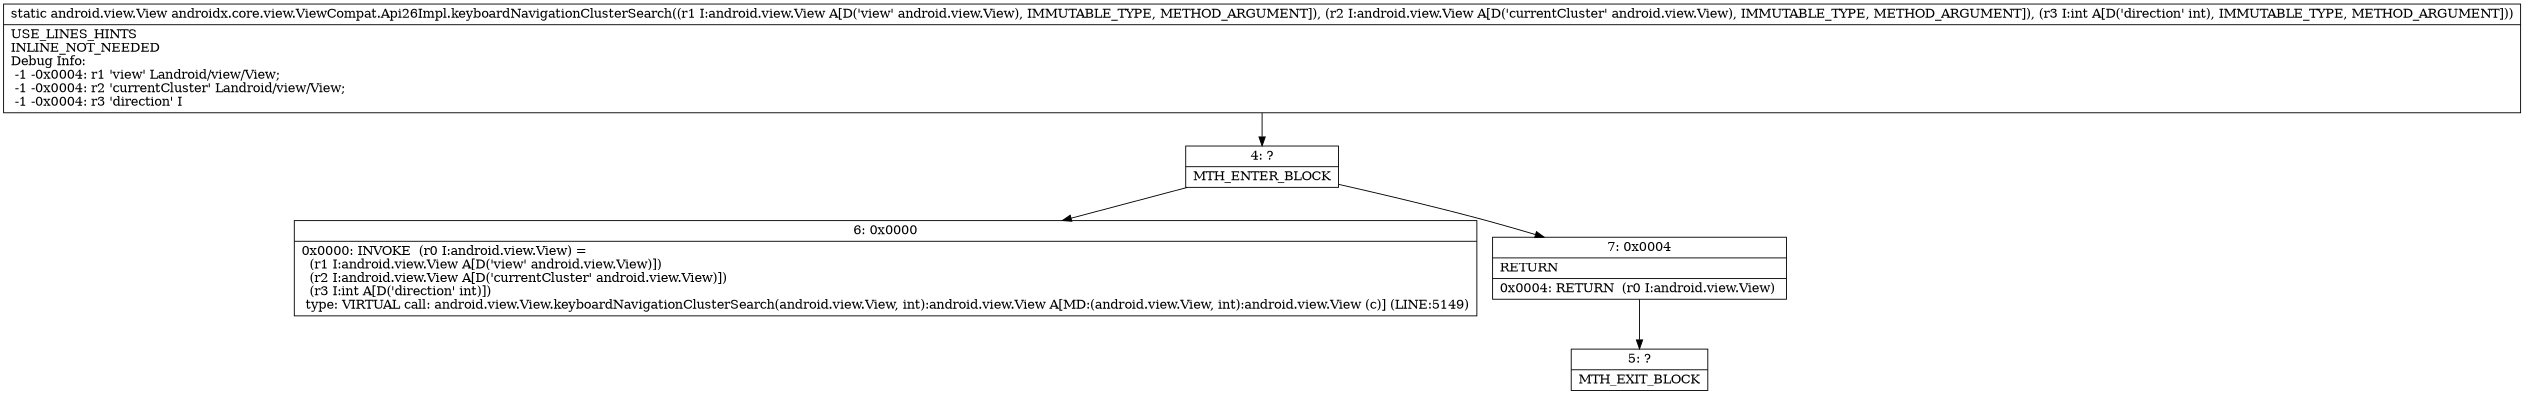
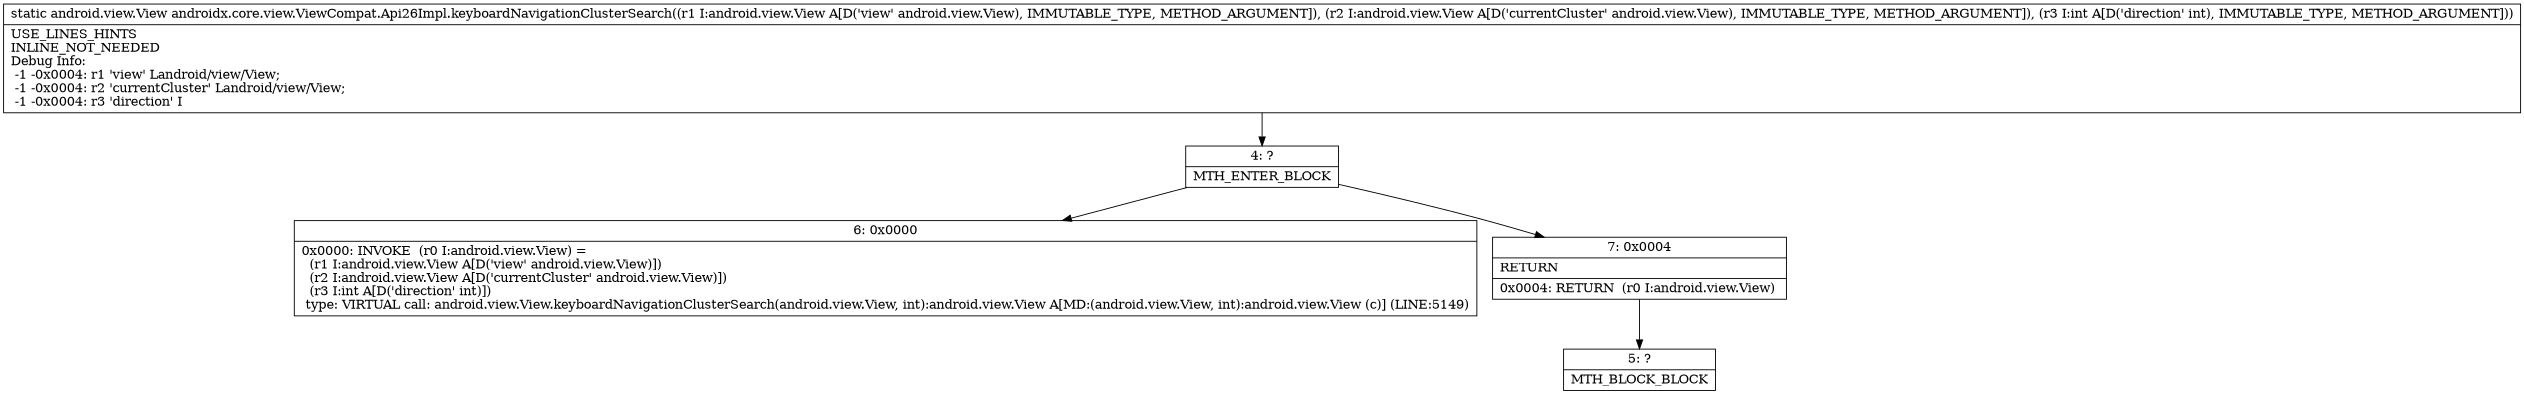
  digraph {
    node [shape=record]
    n1 [label="{4\:\ ?|MTH_ENTER_BLOCK\l}"]
    n2 [label="{6\:\ 0x0000|0x0000: INVOKE  (r0 I:android.view.View) = \l  (r1 I:android.view.View A[D('view' android.view.View)])\l  (r2 I:android.view.View A[D('currentCluster' android.view.View)])\l  (r3 I:int A[D('direction' int)])\l type: VIRTUAL call: android.view.View.keyboardNavigationClusterSearch(android.view.View, int):android.view.View A[MD:(android.view.View, int):android.view.View (c)] (LINE:5149)\l}"]
    n3 [label="{7\:\ 0x0004|RETURN\l|0x0004: RETURN  (r0 I:android.view.View) \l}"]
-   n4 [label="{5\:\ ?|MTH_EXIT_BLOCK\l}"]
+   n4 [label="{5\:\ ?|MTH_BLOCK_BLOCK\l}"]
    n5 [label="{static android.view.View androidx.core.view.ViewCompat.Api26Impl.keyboardNavigationClusterSearch((r1 I:android.view.View A[D('view' android.view.View), IMMUTABLE_TYPE, METHOD_ARGUMENT]), (r2 I:android.view.View A[D('currentCluster' android.view.View), IMMUTABLE_TYPE, METHOD_ARGUMENT]), (r3 I:int A[D('direction' int), IMMUTABLE_TYPE, METHOD_ARGUMENT]))  | USE_LINES_HINTS\lINLINE_NOT_NEEDED\lDebug Info:\l  \-1 \-0x0004: r1 'view' Landroid\/view\/View;\l  \-1 \-0x0004: r2 'currentCluster' Landroid\/view\/View;\l  \-1 \-0x0004: r3 'direction' I\l}"]
    n1 -> n2
    n1 -> n3
    n3 -> n4
    n5 -> n1
  }
